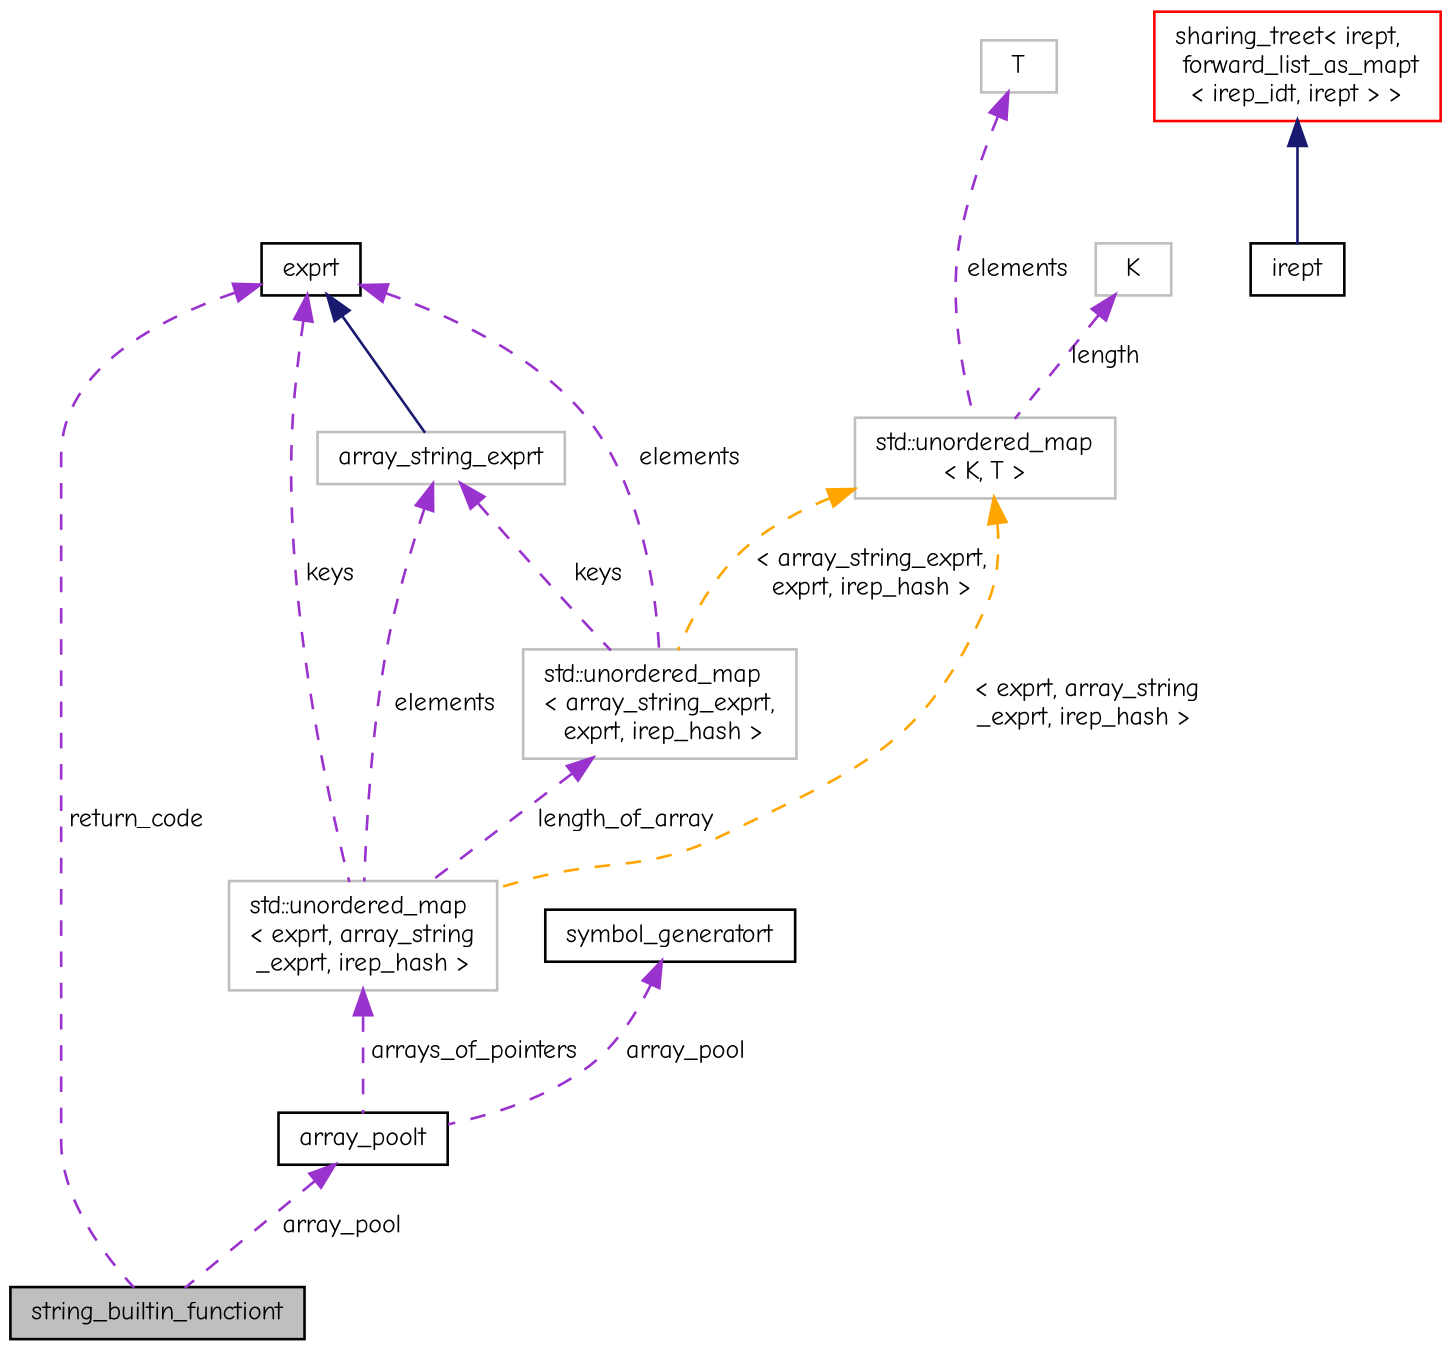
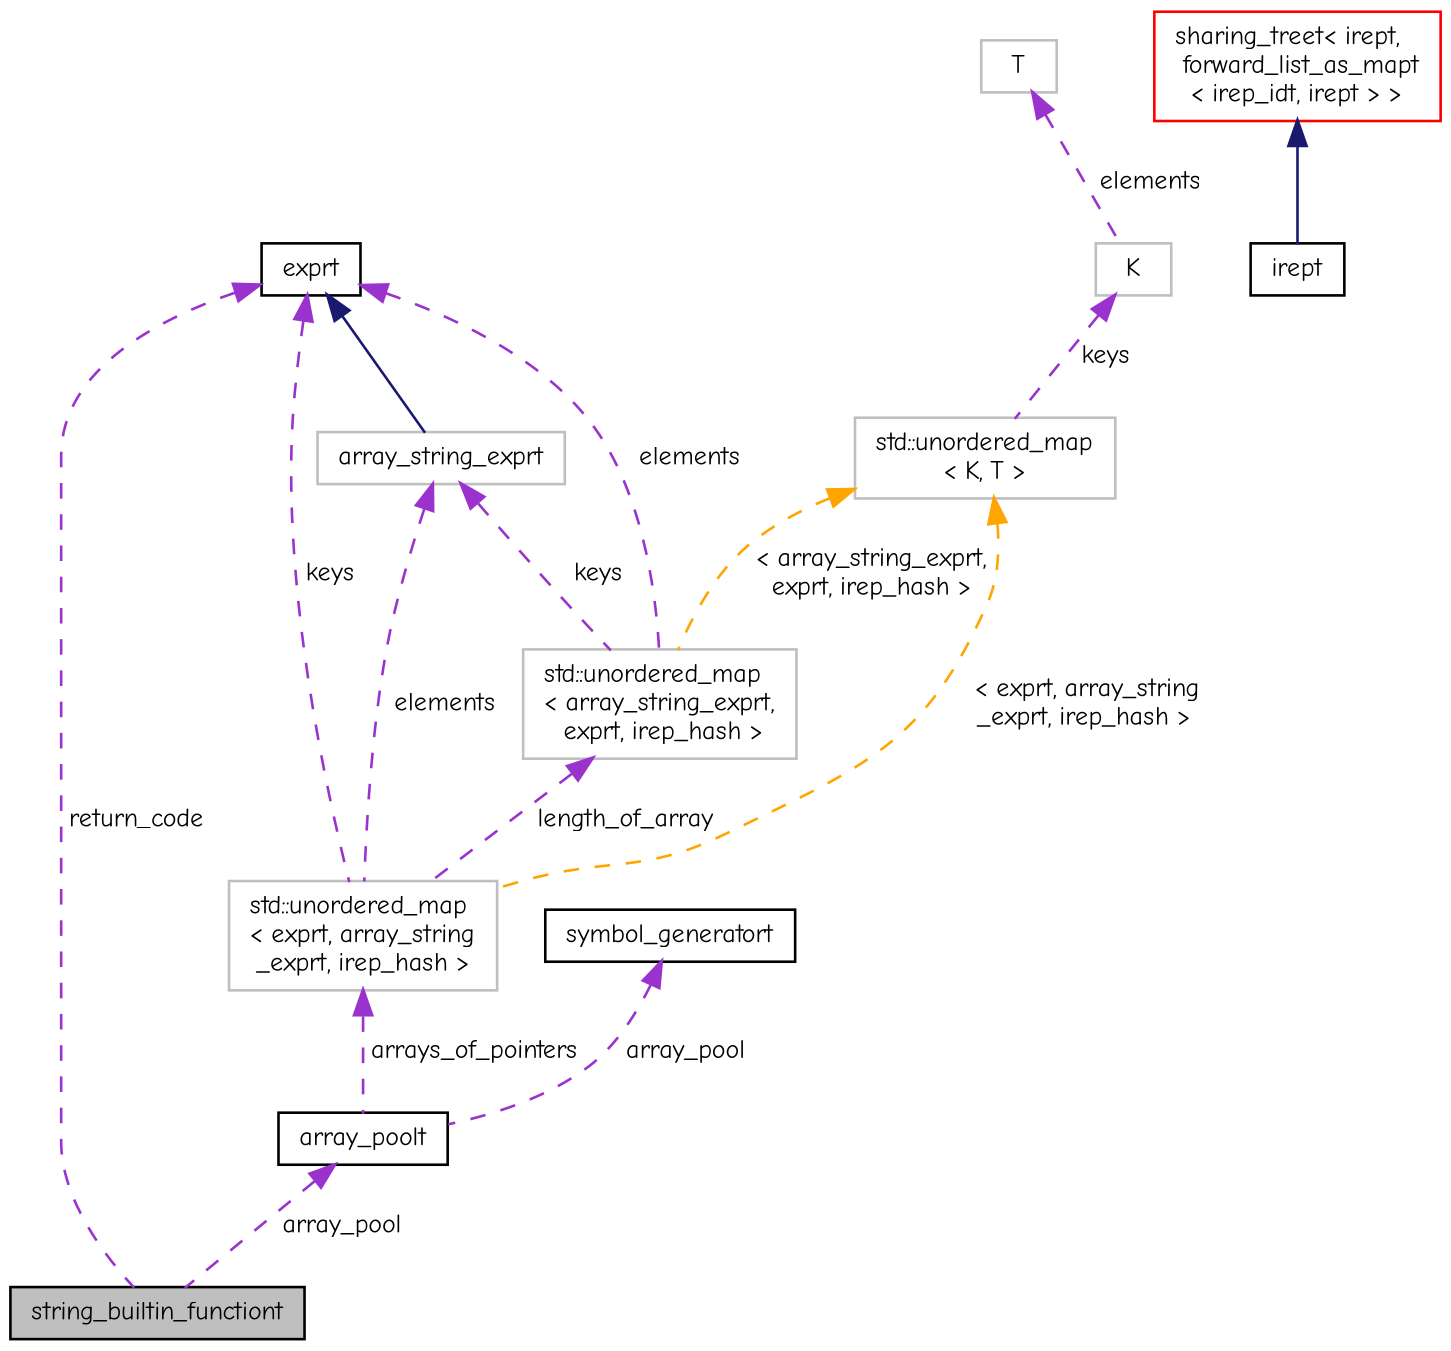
  digraph {
    fontname="Comic Neue"
    rankdir=TB
    node [color=grey75 fontname="Comic Neue" fontsize=10 shape=record]
    edge [color=darkorchid3 dir=back fontname="Comic Neue" fontsize=10 labelfontname=Helvetica labelfontsize=10 style=dashed]
    n1 [color=black fillcolor=grey75 fontcolor=black height=0.2 label=string_builtin_functiont style=filled width=0.4]
    n2 [color=black height=0.2 label=array_poolt width=0.4]
    n3 [height=0.2 label="std::unordered_map\l\< exprt, array_string\l_exprt, irep_hash \>" width=0.4]
    n4 [height=0.2 label=array_string_exprt width=0.4]
    n5 [height=0.2 label="std::unordered_map\l\< array_string_exprt,\l exprt, irep_hash \>" width=0.4]
    n6 [color=black height=0.2 label=exprt width=0.4]
    n7 [color=black height=0.2 label=irept width=0.4]
    n8 [color=red height=0.2 label="sharing_treet\< irept,\l forward_list_as_mapt\l\< irep_idt, irept \> \>" width=0.4]
    n9 [height=0.2 label="std::unordered_map\l\< K, T \>" width=0.4]
    n10 [height=0.2 label=K width=0.4]
    n11 [height=0.2 label=T width=0.4]
    n12 [color=black height=0.2 label=symbol_generatort width=0.4]
    n2 -> n1 [label=" array_pool"]
    n3 -> n2 [label=" arrays_of_pointers"]
    n4 -> n3 [label=" elements"]
    n4 -> n5 [label=" keys"]
    n5 -> n3 [label=" length_of_array"]
    n6 -> n1 [label=" return_code"]
    n6 -> n3 [label=" keys"]
    n6 -> n4 [color=midnightblue style=solid]
    n6 -> n5 [label=" elements"]
    n8 -> n7 [color=midnightblue style=solid]
    n9 -> n3 [color=orange label=" \< exprt, array_string\l_exprt, irep_hash \>"]
    n9 -> n5 [color=orange label=" \< array_string_exprt,\l exprt, irep_hash \>"]
-   n10 -> n9 [label=" length"]
-   n11 -> n9 [label=" elements"]
+   n10 -> n9 [label=" keys"]
+   n11 -> n10 [label=" elements"]
    n12 -> n2 [label=" array_pool"]
  }
